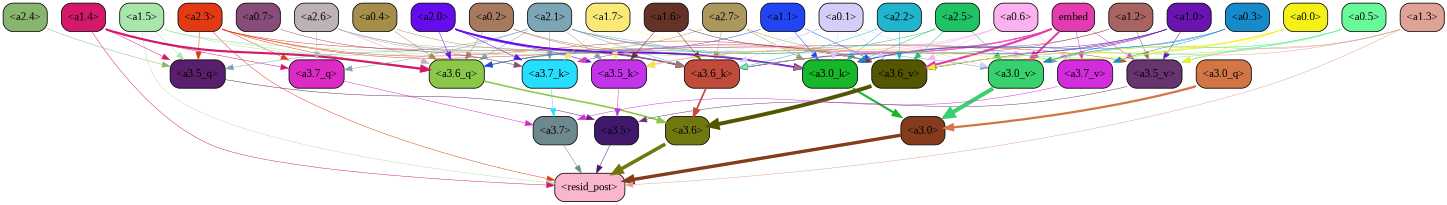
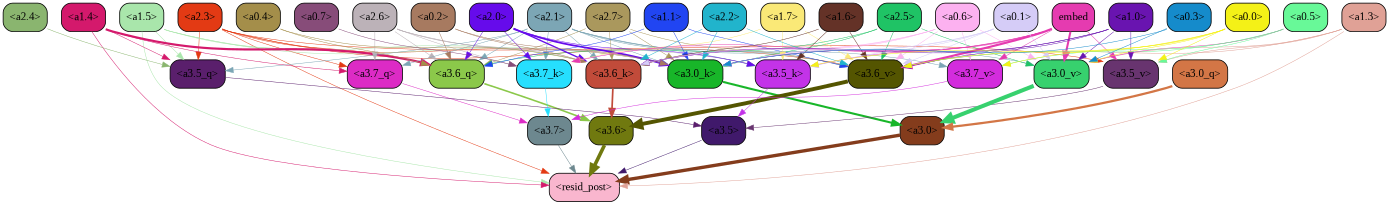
  strict digraph {
    fontname="Liberation Serif"
    splines=true
    node [color=black fontname="Liberation Serif" shape=box style="filled, rounded"]
    edge [color="#7ca6b5" fontname="Liberation Serif" penwidth=0.6]
    "<a3.7>" [fillcolor="#6d888f"]
    "<resid_post>" [fillcolor="#f9b6ce"]
    "<a3.6>" [fillcolor="#70790f"]
    "<a3.5>" [fillcolor="#40196b"]
    "<a3.0>" [fillcolor="#843c1c"]
    "<a2.3>" [fillcolor="#e33a14"]
    "<a3.7_q>" [fillcolor="#dc2bc5"]
    "<a3.6_q>" [fillcolor="#8bc84a"]
    "<a3.5_q>" [fillcolor="#5a1f6c"]
    "<a3.0_k>" [fillcolor="#18b629"]
    "<a3.6_v>" [fillcolor="#545501"]
    "<a3.5_v>" [fillcolor="#68346f"]
    "<a3.0_v>" [fillcolor="#37d16e"]
    "<a1.5>" [fillcolor="#a9e6ab"]
    "<a3.6_k>" [fillcolor="#c14b3a"]
    "<a1.4>" [fillcolor="#d4196c"]
    "<a1.3>" [fillcolor="#e0a196"]
    "<a3.0_q>" [fillcolor="#d37646"]
    "<a3.7_k>" [fillcolor="#26dffe"]
    "<a3.5_k>" [fillcolor="#c333e8"]
    "<a3.7_v>" [fillcolor="#d32cdd"]
    "<a2.6>" [fillcolor="#bcb2b8"]
    "<a2.1>" [fillcolor="#7ca6b5"]
    "<a2.7>" [fillcolor="#aa985d"]
    "<a2.5>" [fillcolor="#1fc365"]
    "<a2.0>" [fillcolor="#660beb"]
    "<a1.1>" [fillcolor="#2145f2"]
    "<a0.4>" [fillcolor="#a48e4a"]
    "<a0.2>" [fillcolor="#a77a60"]
    "<a2.4>" [fillcolor="#8ab56f"]
    "<a1.7>" [fillcolor="#fae977"]
    "<a0.7>" [fillcolor="#874c79"]
    "<a0.6>" [fillcolor="#fcb1f0"]
    embed [fillcolor="#e53bb0"]
    "<a2.2>" [fillcolor="#21b4cc"]
    "<a1.6>" [fillcolor="#643227"]
-   "<a1.2>" [fillcolor="#a86460"]
    "<a1.0>" [fillcolor="#6914b0"]
    "<a0.5>" [fillcolor="#68f998"]
    "<a0.1>" [fillcolor="#d5ccf7"]
    "<a0.0>" [fillcolor="#f4f117"]
    "<a0.3>" [fillcolor="#158bcb"]
    "<a3.7>" -> "<resid_post>" [color="#6d888f" penwidth=0.6239100098609924]
    "<a3.6>" -> "<resid_post>" [color="#70790f" penwidth=4.569062113761902]
    "<a3.5>" -> "<resid_post>" [color="#40196b"]
    "<a3.0>" -> "<resid_post>" [color="#843c1c" penwidth=4.283544182777405]
    "<a2.3>" -> "<resid_post>" [color="#e33a14"]
    "<a2.3>" -> "<a3.7_q>" [color="#e33a14"]
    "<a2.3>" -> "<a3.6_q>" [color="#e33a14"]
    "<a2.3>" -> "<a3.5_q>" [color="#e33a14"]
    "<a2.3>" -> "<a3.0_k>" [color="#e33a14"]
    "<a2.3>" -> "<a3.6_v>" [color="#e33a14"]
    "<a2.3>" -> "<a3.5_v>" [color="#e33a14"]
    "<a3.7_q>" -> "<a3.7>" [color="#dc2bc5"]
    "<a3.6_q>" -> "<a3.6>" [color="#8bc84a" penwidth=2.0344843566417694]
    "<a3.5_q>" -> "<a3.5>" [color="#5a1f6c"]
    "<a3.0_k>" -> "<a3.0>" [color="#18b629" penwidth=2.6323853135108948]
    "<a3.6_v>" -> "<a3.6>" [color="#545501" penwidth=4.972373723983765]
    "<a3.5_v>" -> "<a3.5>" [color="#68346f"]
    "<a3.0_v>" -> "<a3.0>" [color="#37d16e" penwidth=5.1638524532318115]
    "<a1.5>" -> "<resid_post>" [color="#a9e6ab"]
    "<a1.5>" -> "<a3.6_q>" [color="#a9e6ab"]
    "<a1.5>" -> "<a3.5_q>" [color="#a9e6ab"]
    "<a1.5>" -> "<a3.0_k>" [color="#a9e6ab"]
    "<a1.5>" -> "<a3.6_k>" [color="#a9e6ab"]
    "<a3.6_k>" -> "<a3.6>" [color="#c14b3a" penwidth=2.1770318150520325]
    "<a1.4>" -> "<resid_post>" [color="#d4196c"]
    "<a1.4>" -> "<a3.7_q>" [color="#d4196c"]
    "<a1.4>" -> "<a3.6_q>" [color="#d4196c" penwidth=2.7536282539367676]
    "<a1.4>" -> "<a3.5_q>" [color="#d4196c"]
    "<a1.3>" -> "<resid_post>" [color="#e0a196"]
    "<a1.3>" -> "<a3.6_v>" [color="#e0a196"]
    "<a1.3>" -> "<a3.5_v>" [color="#e0a196"]
    "<a1.3>" -> "<a3.0_v>" [color="#e0a196"]
    "<a3.0_q>" -> "<a3.0>" [color="#d37646" penwidth=2.863015294075012]
    "<a3.7_k>" -> "<a3.7>" [color="#26dffe"]
    "<a3.5_k>" -> "<a3.5>" [color="#c333e8"]
    "<a3.7_v>" -> "<a3.7>" [color="#d32cdd"]
    "<a2.6>" -> "<a3.7_q>" [color="#bcb2b8"]
    "<a2.6>" -> "<a3.6_q>" [color="#bcb2b8"]
    "<a2.6>" -> "<a3.0_k>" [color="#bcb2b8"]
    "<a2.6>" -> "<a3.6_k>" [color="#bcb2b8"]
    "<a2.6>" -> "<a3.7_k>" [color="#bcb2b8"]
    "<a2.6>" -> "<a3.5_k>" [color="#bcb2b8"]
    "<a2.1>" -> "<a3.7_q>"
    "<a2.1>" -> "<a3.6_q>"
    "<a2.1>" -> "<a3.5_q>"
    "<a2.1>" -> "<a3.0_k>"
    "<a2.1>" -> "<a3.6_v>"
    "<a2.1>" -> "<a3.0_v>"
    "<a2.1>" -> "<a3.6_k>"
    "<a2.1>" -> "<a3.7_k>"
    "<a2.1>" -> "<a3.5_k>"
    "<a2.1>" -> "<a3.7_v>"
    "<a2.7>" -> "<a3.6_q>" [color="#aa985d"]
    "<a2.7>" -> "<a3.0_k>" [color="#aa985d"]
    "<a2.7>" -> "<a3.6_v>" [color="#aa985d"]
    "<a2.7>" -> "<a3.6_k>" [color="#aa985d"]
    "<a2.5>" -> "<a3.6_q>" [color="#1fc365"]
    "<a2.5>" -> "<a3.0_k>" [color="#1fc365"]
    "<a2.5>" -> "<a3.6_v>" [color="#1fc365"]
    "<a2.5>" -> "<a3.0_v>" [color="#1fc365"]
    "<a2.0>" -> "<a3.6_q>" [color="#660beb"]
    "<a2.0>" -> "<a3.0_k>" [color="#660beb" penwidth=2.239806979894638]
    "<a2.0>" -> "<a3.6_k>" [color="#660beb" penwidth=1.7047871947288513]
    "<a2.0>" -> "<a3.7_k>" [color="#660beb"]
    "<a2.0>" -> "<a3.5_k>" [color="#660beb"]
    "<a1.1>" -> "<a3.6_q>" [color="#2145f2"]
    "<a1.1>" -> "<a3.0_k>" [color="#2145f2"]
    "<a1.1>" -> "<a3.6_v>" [color="#2145f2"]
    "<a0.4>" -> "<a3.6_q>" [color="#a48e4a"]
    "<a0.4>" -> "<a3.6_k>" [color="#a48e4a"]
    "<a0.2>" -> "<a3.6_q>" [color="#a77a60"]
    "<a0.2>" -> "<a3.0_k>" [color="#a77a60"]
    "<a0.2>" -> "<a3.6_k>" [color="#a77a60"]
    "<a2.4>" -> "<a3.5_q>" [color="#8ab56f"]
    "<a1.7>" -> "<a3.6_v>" [color="#fae977"]
    "<a1.7>" -> "<a3.7_k>" [color="#fae977"]
    "<a1.7>" -> "<a3.5_k>" [color="#fae977"]
    "<a0.7>" -> "<a3.7_k>" [color="#874c79"]
    "<a0.6>" -> "<a3.0_k>" [color="#fcb1f0"]
    "<a0.6>" -> "<a3.6_v>" [color="#fcb1f0"]
    "<a0.6>" -> "<a3.0_v>" [color="#fcb1f0"]
    "<a0.6>" -> "<a3.6_k>" [color="#fcb1f0"]
    "<a0.6>" -> "<a3.7_k>" [color="#fcb1f0"]
    "<a0.6>" -> "<a3.7_v>" [color="#fcb1f0"]
    embed -> "<a3.0_k>" [color="#e53bb0"]
    embed -> "<a3.6_v>" [color="#e53bb0" penwidth=2.7369276881217957]
    embed -> "<a3.5_v>" [color="#e53bb0"]
    embed -> "<a3.0_v>" [color="#e53bb0" penwidth=2.5778204202651978]
    embed -> "<a3.6_k>" [color="#e53bb0"]
    embed -> "<a3.7_k>" [color="#e53bb0"]
    embed -> "<a3.5_k>" [color="#e53bb0"]
    embed -> "<a3.7_v>" [color="#e53bb0"]
    "<a2.2>" -> "<a3.0_k>" [color="#21b4cc"]
    "<a2.2>" -> "<a3.6_v>" [color="#21b4cc"]
    "<a2.2>" -> "<a3.6_k>" [color="#21b4cc"]
    "<a1.6>" -> "<a3.6_v>" [color="#643227"]
    "<a1.6>" -> "<a3.6_k>" [color="#643227"]
    "<a1.6>" -> "<a3.5_k>" [color="#643227"]
-   "<a1.2>" -> "<a3.0_k>" [color="#a86460"]
-   "<a1.2>" -> "<a3.5_v>" [color="#a86460"]
-   "<a1.2>" -> "<a3.6_k>" [color="#a86460"]
    "<a1.0>" -> "<a3.0_k>" [color="#6914b0"]
    "<a1.0>" -> "<a3.6_v>" [color="#6914b0"]
    "<a1.0>" -> "<a3.5_v>" [color="#6914b0"]
    "<a1.0>" -> "<a3.0_v>" [color="#6914b0"]
    "<a1.0>" -> "<a3.6_k>" [color="#6914b0"]
    "<a0.5>" -> "<a3.6_v>" [color="#68f998"]
    "<a0.5>" -> "<a3.5_v>" [color="#68f998"]
-   "<a0.5>" -> "<a3.0_v>" [color="#68f998"]
-   "<a0.5>" -> "<a3.6_k>" [color="#68f998"]
+   "<a0.5>" -> "<a3.0_v>" [color="#e53bb0"]
    "<a0.5>" -> "<a3.7_v>" [color="#68f998"]
    "<a0.1>" -> "<a3.0_k>" [color="#d5ccf7"]
    "<a0.1>" -> "<a3.6_v>" [color="#d5ccf7"]
    "<a0.1>" -> "<a3.0_v>" [color="#d5ccf7"]
    "<a0.1>" -> "<a3.6_k>" [color="#d5ccf7"]
    "<a0.1>" -> "<a3.5_k>" [color="#d5ccf7"]
    "<a0.0>" -> "<a3.6_v>" [color="#f4f117"]
    "<a0.0>" -> "<a3.5_v>" [color="#f4f117"]
    "<a0.0>" -> "<a3.0_v>" [color="#f4f117"]
    "<a0.0>" -> "<a3.5_k>" [color="#f4f117"]
    "<a0.0>" -> "<a3.7_v>" [color="#f4f117"]
    "<a0.3>" -> "<a3.0_k>" [color="#158bcb"]
    "<a0.3>" -> "<a3.0_v>" [color="#158bcb"]
-   "<a0.3>" -> "<a3.7_v>" [color="#158bcb"]
  }
